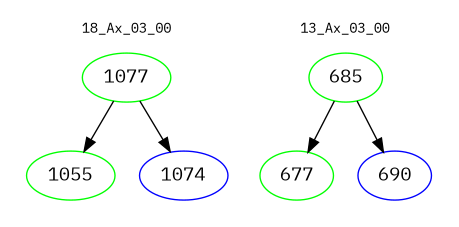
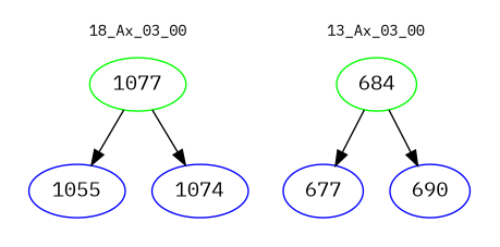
  digraph {
    fontname="IBM Plex Mono"
    node [color=green fontname="IBM Plex Mono"]
    edge [color=black fontname="IBM Plex Mono"]
    n1 [label=1077]
-   n2 [label=1055]
+   n2 [color=blue label=1055]
    n3 [color=blue label=1074]
-   n4 [label=685]
-   n5 [label=677]
+   n4 [label=684]
+   n5 [color=blue label=677]
    n6 [color=blue label=690]
    subgraph cluster_1 {
      color=white
      fontsize=10
      label="18_Ax_03_00"
      n1
      n2
      n3
    }
    subgraph cluster_2 {
      color=white
      fontsize=10
      label="13_Ax_03_00"
      n4
      n5
      n6
    }
    n1 -> n2
    n1 -> n3
    n4 -> n5
    n4 -> n6
  }
